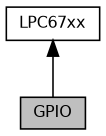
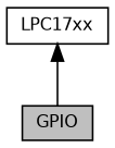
  digraph {
    rankdir=TB
    node [color=black fontname=Helvetica fontsize=10 shape=record style=filled]
    n1 [fillcolor=grey75 fontcolor=black height=0.2 label=GPIO width=0.4]
-   n2 [fillcolor=white height=0.2 label=LPC67xx width=0.4]
+   n2 [fillcolor=white height=0.2 label=LPC17xx width=0.4]
    n2 -> n1 [dir=back fontname=Helvetica fontsize=10 labelfontname=Helvetica labelfontsize=10 shape=plaintext style=solid]
  }
